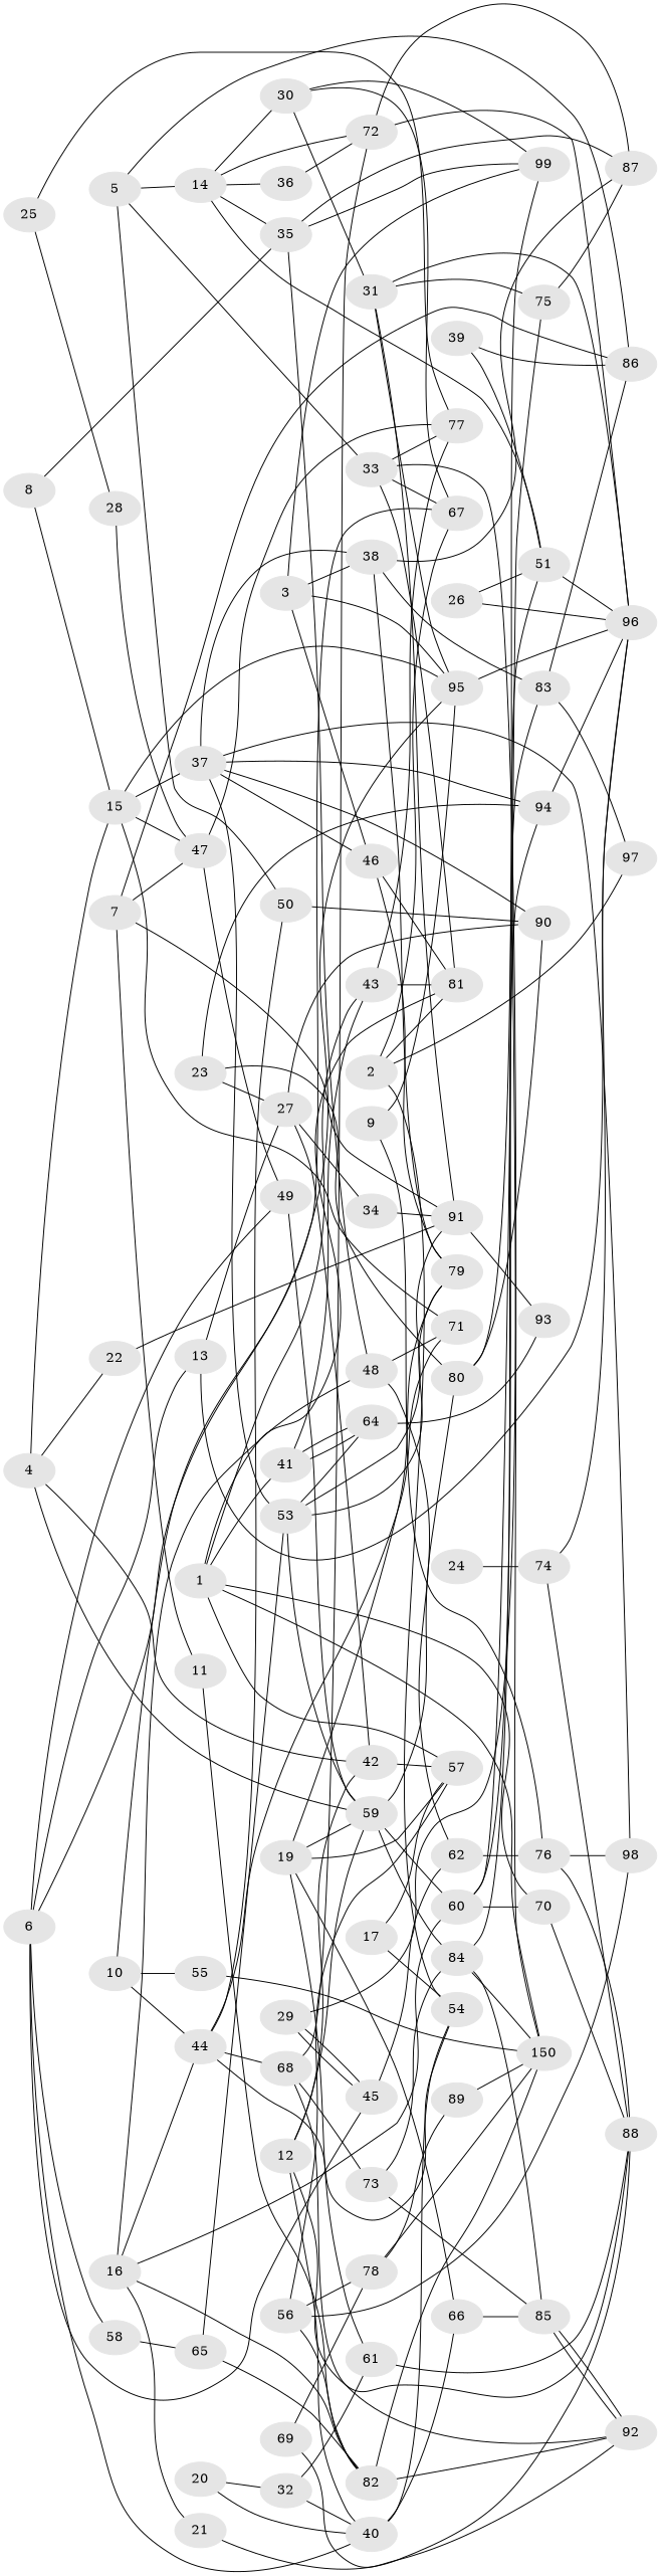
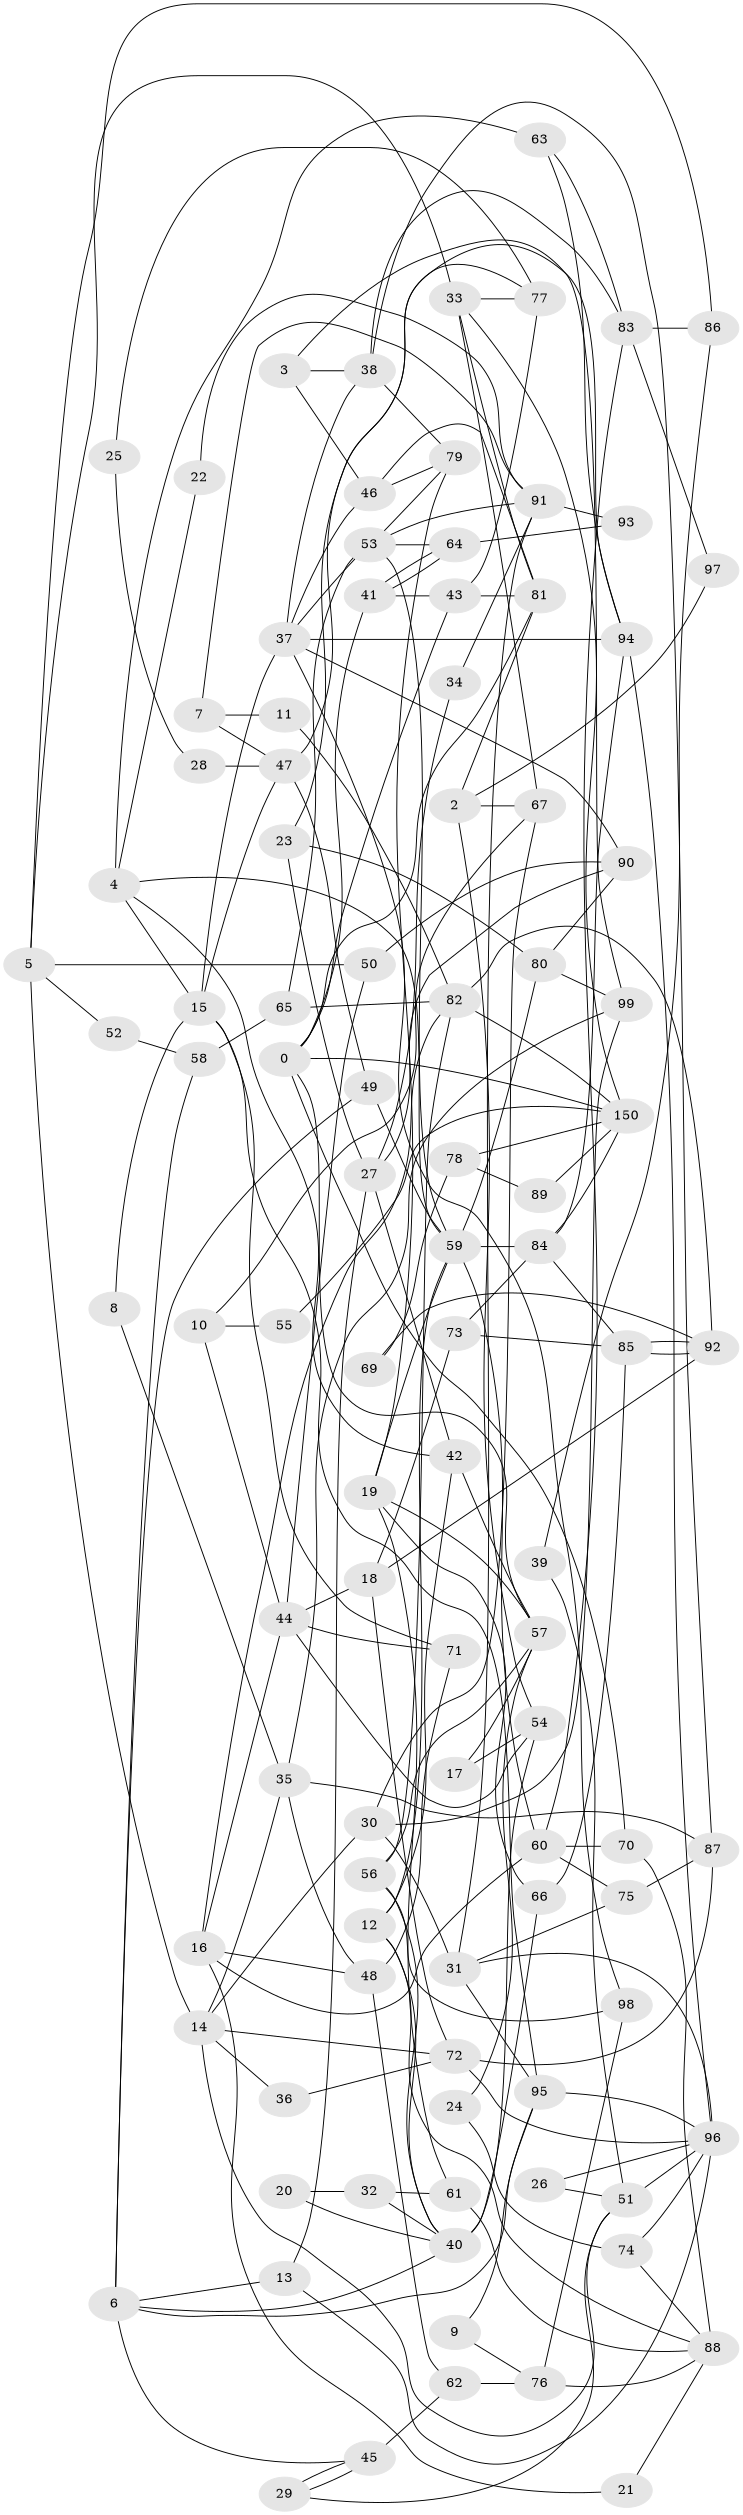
  graph {
    rankdir=LR
    node [color=gray90 style=filled]
-   1
+   1 [label=0]
    41
    43
    57
    70
    81
    n7 [label=150]
    64
    77
    88
    2
    54
    67
    97
    3
    38
    46
    95
    99
    79
    87
    83
    96
    4
    15
    22
    42
    59
+   63
    47
    37
    71
    91
    60
    80
    84
    94
    5
    14
    33
    50
+   52
    86
    35
    30
    36
    51
    72
    90
    58
    6
    13
    40
    45
    49
    27
    66
    62
    65
    7
    11
    82
    93
    8
    48
    9
    76
    98
    10
    44
    55
-   68
+   68 [label=18]
    92
    12
    34
    31
    53
    16
    21
    75
    17
    28
    89
    19
    61
    85
    20
    32
    23
    24
    74
    25
    26
    29
    39
    73
    56
    78
    69
    1 -- 41
    1 -- 43
    1 -- 57
    1 -- 70
    1 -- 81
    1 -- n7
    41 -- 43
    41 -- 64
    41 -- 64
    43 -- 81
    43 -- 77
    70 -- 88
    64 -- 93
    2 -- 81
    2 -- 54
    2 -- 67
    2 -- 97
    3 -- 38
    3 -- 46
-   3 -- 95
    3 -- 99
    38 -- 79
    38 -- 87
    38 -- 83
    46 -- 81
    46 -- 79
    95 -- 96
    83 -- 97
    83 -- 86
    4 -- 15
    4 -- 22
    4 -- 42
    4 -- 59
+   4 -- 63
    15 -- 95
    15 -- 47
    15 -- 37
    15 -- 71
    22 -- 91
    42 -- 57
    59 -- 60
    59 -- 80
    59 -- 84
+   63 -- 83
+   63 -- 94
    47 -- 77
    47 -- 49
    37 -- 38
    37 -- 46
    37 -- 94
    37 -- 90
    37 -- 98
    37 -- 53
    91 -- 93
    60 -- 70
    60 -- 83
    60 -- 75
    80 -- 99
    80 -- 90
    84 -- n7
    84 -- 94
    84 -- 85
    94 -- 96
    5 -- 14
    5 -- 33
    5 -- 50
+   5 -- 52
    5 -- 86
    14 -- 35
    14 -- 30
    14 -- 36
    14 -- 51
    14 -- 72
    33 -- 81
    33 -- n7
    33 -- 77
    33 -- 67
    50 -- 90
+   52 -- 58
    35 -- 99
    35 -- 87
    35 -- 48
    30 -- 67
    30 -- 99
    30 -- 31
    36 -- 72
    51 -- 96
    72 -- 87
    72 -- 96
    58 -- 65
    6 -- 95
    6 -- 58
    6 -- 13
    6 -- 40
    6 -- 45
    6 -- 49
    13 -- 96
    13 -- 27
    40 -- 54
    40 -- 66
    45 -- 62
    49 -- 59
    27 -- 42
    27 -- 90
    27 -- 34
    66 -- 85
    62 -- 76
    65 -- 82
    65 -- 53
    7 -- 47
    7 -- 91
-   7 -- 86
    7 -- 11
    11 -- 82
    82 -- n7
    82 -- 92
    8 -- 15
    8 -- 35
    48 -- 71
    48 -- 62
    9 -- 95
    9 -- 76
    76 -- 88
    76 -- 98
    10 -- 67
    10 -- 44
    10 -- 55
    44 -- 54
    44 -- 71
    44 -- 50
    44 -- 68
    55 -- n7
    68 -- 72
    68 -- 92
    68 -- 73
    12 -- 88
    12 -- 42
    12 -- 59
    12 -- 40
    34 -- 91
    31 -- 95
    31 -- 96
    31 -- 91
    31 -- 75
    53 -- 64
    53 -- 79
    53 -- 59
    53 -- 91
    16 -- 60
    16 -- 82
    16 -- 48
    16 -- 44
    16 -- 21
    21 -- 88
    75 -- 87
    17 -- 57
    17 -- 54
    28 -- 47
    89 -- n7
    19 -- 57
    19 -- 79
    19 -- 59
    19 -- 66
    19 -- 61
    61 -- 88
    85 -- 92
    85 -- 92
    20 -- 40
    20 -- 32
    32 -- 40
    32 -- 61
    23 -- 80
    23 -- 94
    23 -- 27
+   24 -- 57
    24 -- 74
    74 -- 88
    74 -- 96
    25 -- 77
    25 -- 28
    26 -- 96
    26 -- 51
    29 -- 51
    29 -- 45
    29 -- 45
    39 -- 86
    39 -- 51
    73 -- 84
    73 -- 85
    56 -- 57
    56 -- 82
    56 -- 98
-   56 -- 78
+   56 -- 40
    78 -- n7
    78 -- 89
    69 -- 92
    69 -- 78
  }
